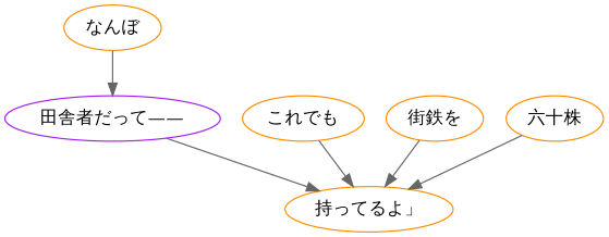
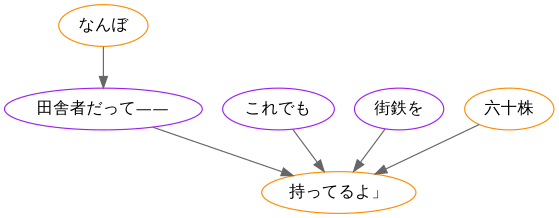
  digraph {
    node [color=darkorange]
    edge [color=gray40]
    n1 [label="なんぼ"]
    n2 [color=purple label="田舎者だって——"]
    n3 [label="持ってるよ」"]
-   n4 [label="これでも"]
-   n5 [label="街鉄を"]
+   n4 [color=purple label="これでも"]
+   n5 [color=purple label="街鉄を"]
    n6 [label="六十株"]
    n1 -> n2
    n2 -> n3
    n4 -> n3
    n5 -> n3
    n6 -> n3
  }
